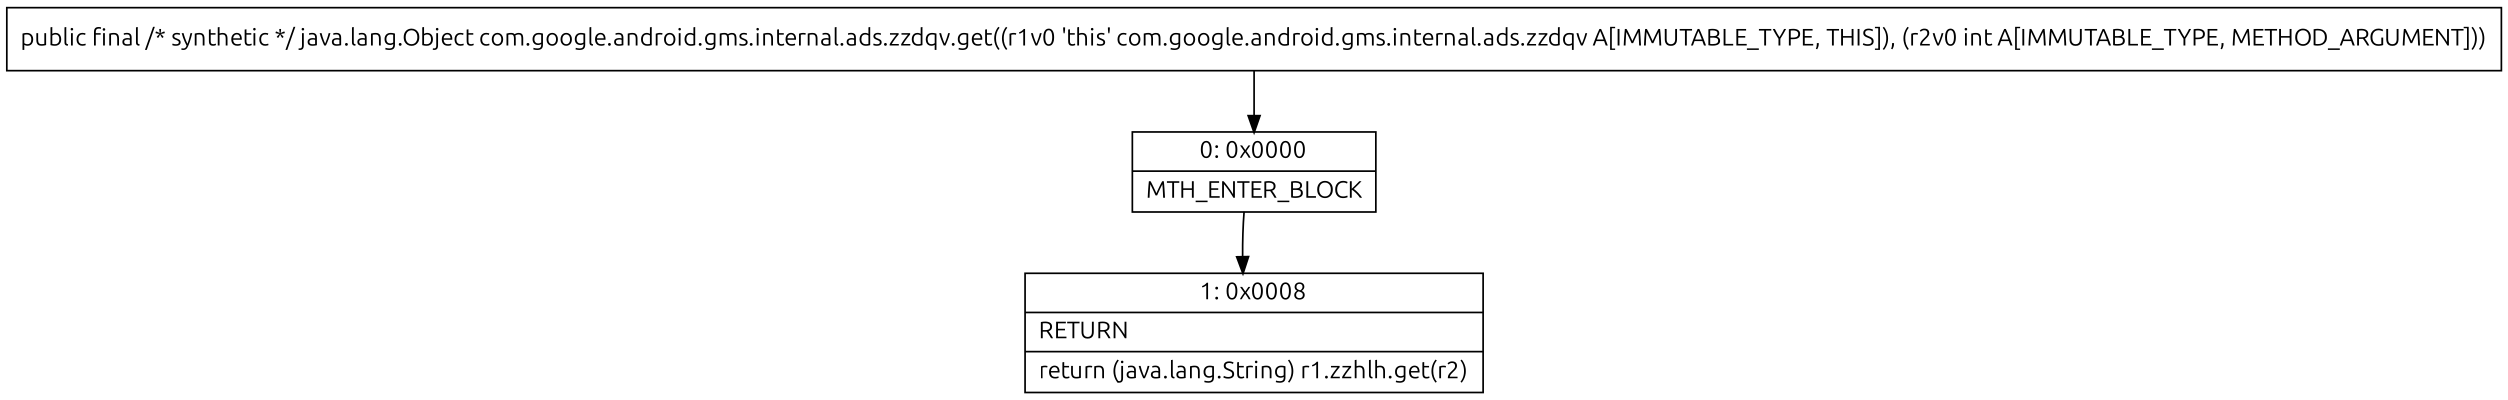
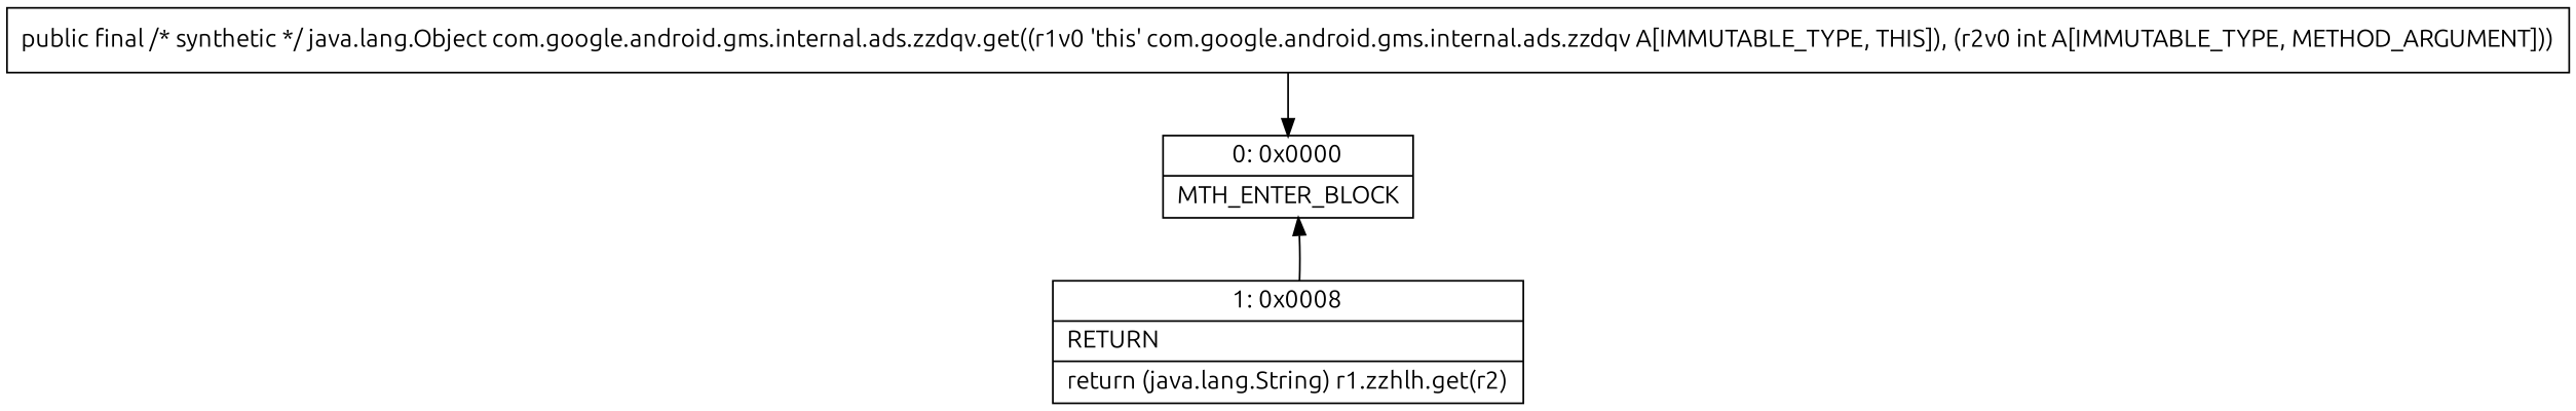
  digraph {
    fontname=Ubuntu
    node [shape=record fontname=Ubuntu]
    edge [fontname=Ubuntu]
    n1 [label="{0\:\ 0x0000|MTH_ENTER_BLOCK\l}"]
    n2 [label="{1\:\ 0x0008|RETURN\l|return (java.lang.String) r1.zzhlh.get(r2)\l}"]
    n3 [label="{public final \/* synthetic *\/ java.lang.Object com.google.android.gms.internal.ads.zzdqv.get((r1v0 'this' com.google.android.gms.internal.ads.zzdqv A[IMMUTABLE_TYPE, THIS]), (r2v0 int A[IMMUTABLE_TYPE, METHOD_ARGUMENT])) }"]
-   n1 -> n2
+   n2 -> n1
    n3 -> n1
  }
